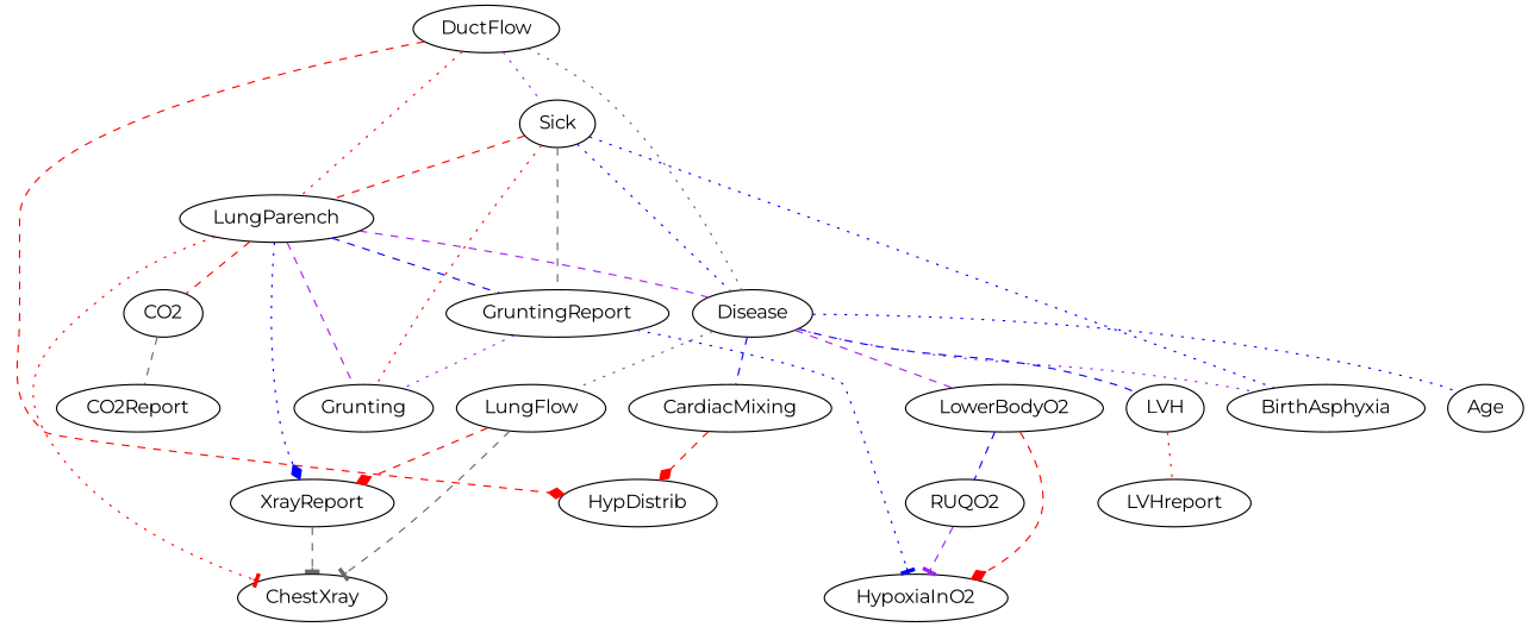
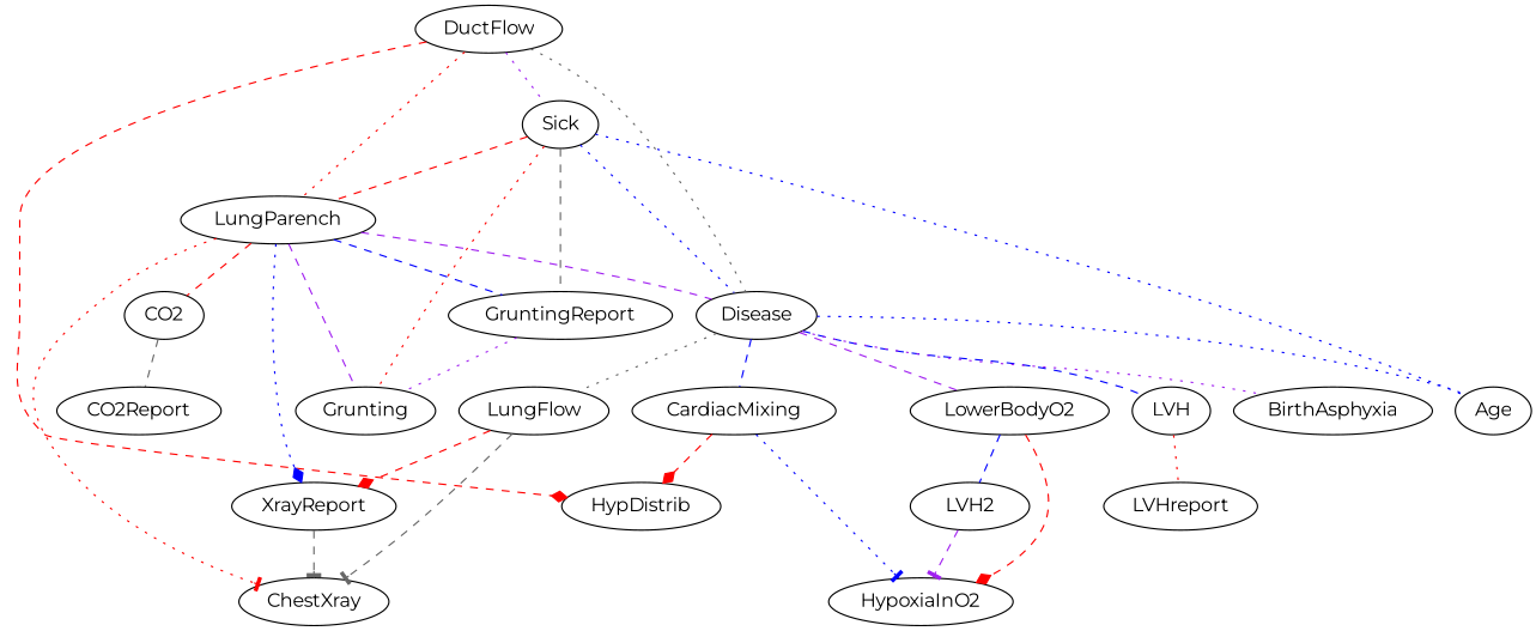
  digraph {
    fontname=Montserrat
    node [fontname=Montserrat]
    edge [color=red fontname=Montserrat style=dashed dir=none]
    LungFlow
    ChestXray
    XrayReport
    DuctFlow
    HypDistrib
    LungParench
    Sick
    Disease
    Grunting
    GruntingReport
    CO2
    Age
    CardiacMixing
    LowerBodyO2
    LVH
    BirthAsphyxia
    HypoxiaInO2
-   RUQO2
+   RUQO2 [label=LVH2]
    CO2Report
    LVHreport
    LungFlow -> ChestXray [arrowhead=tee color=gray40 dir=""]
    LungFlow -> XrayReport [arrowhead=diamond dir=""]
    XrayReport -> ChestXray [arrowhead=tee color=gray40 dir=""]
    DuctFlow -> HypDistrib [arrowhead=diamond dir=""]
    DuctFlow -> LungParench [style=dotted]
    DuctFlow -> Sick [color=purple style=dotted]
    DuctFlow -> Disease [color=gray40 style=dotted]
    LungParench -> ChestXray [arrowhead=tee style=dotted dir=""]
    LungParench -> XrayReport [arrowhead=diamond color=blue style=dotted dir=""]
    LungParench -> Disease [color=purple]
    LungParench -> Grunting [color=purple]
    LungParench -> GruntingReport [color=blue]
    LungParench -> CO2
    Sick -> LungParench
    Sick -> Disease [color=blue style=dotted]
    Sick -> Grunting [style=dotted]
    Sick -> GruntingReport [color=gray40]
-   Sick -> BirthAsphyxia [color=blue style=dotted]
+   Sick -> Age [color=blue style=dotted]
    Disease -> LungFlow [color=gray40 style=dotted]
    Disease -> Age [color=blue style=dotted]
    Disease -> CardiacMixing [color=blue]
    Disease -> LowerBodyO2 [color=purple]
    Disease -> LVH [color=blue]
    Disease -> BirthAsphyxia [color=purple style=dotted]
    GruntingReport -> Grunting [color=purple style=dotted]
    CO2 -> CO2Report [color=gray40]
    CardiacMixing -> HypDistrib [arrowhead=diamond dir=""]
-   GruntingReport -> HypoxiaInO2 [arrowhead=tee color=blue style=dotted dir=""]
+   CardiacMixing -> HypoxiaInO2 [arrowhead=tee color=blue style=dotted dir=""]
    LowerBodyO2 -> HypoxiaInO2 [arrowhead=diamond dir=""]
    LowerBodyO2 -> RUQO2 [color=blue]
    LVH -> LVHreport [style=dotted]
    RUQO2 -> HypoxiaInO2 [arrowhead=tee color=purple dir=""]
  }
